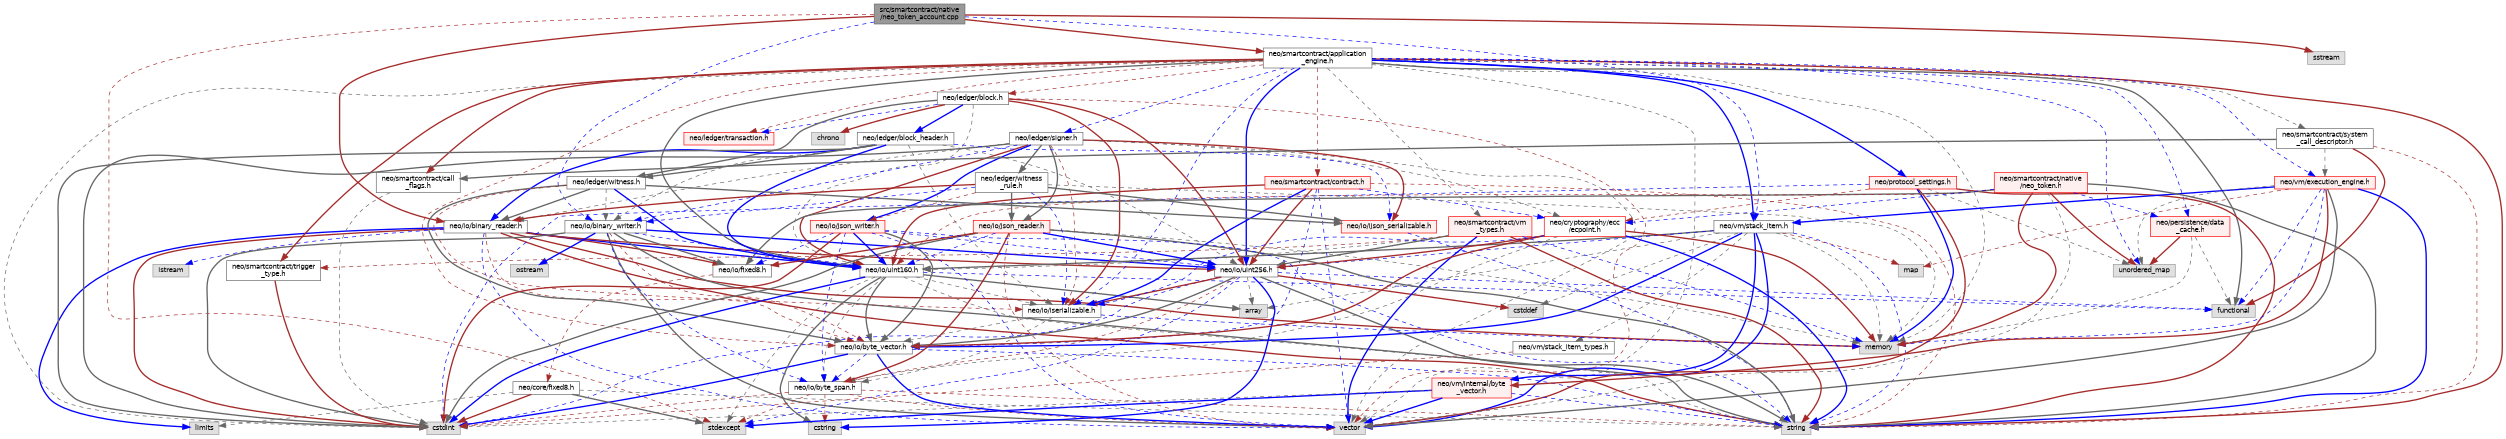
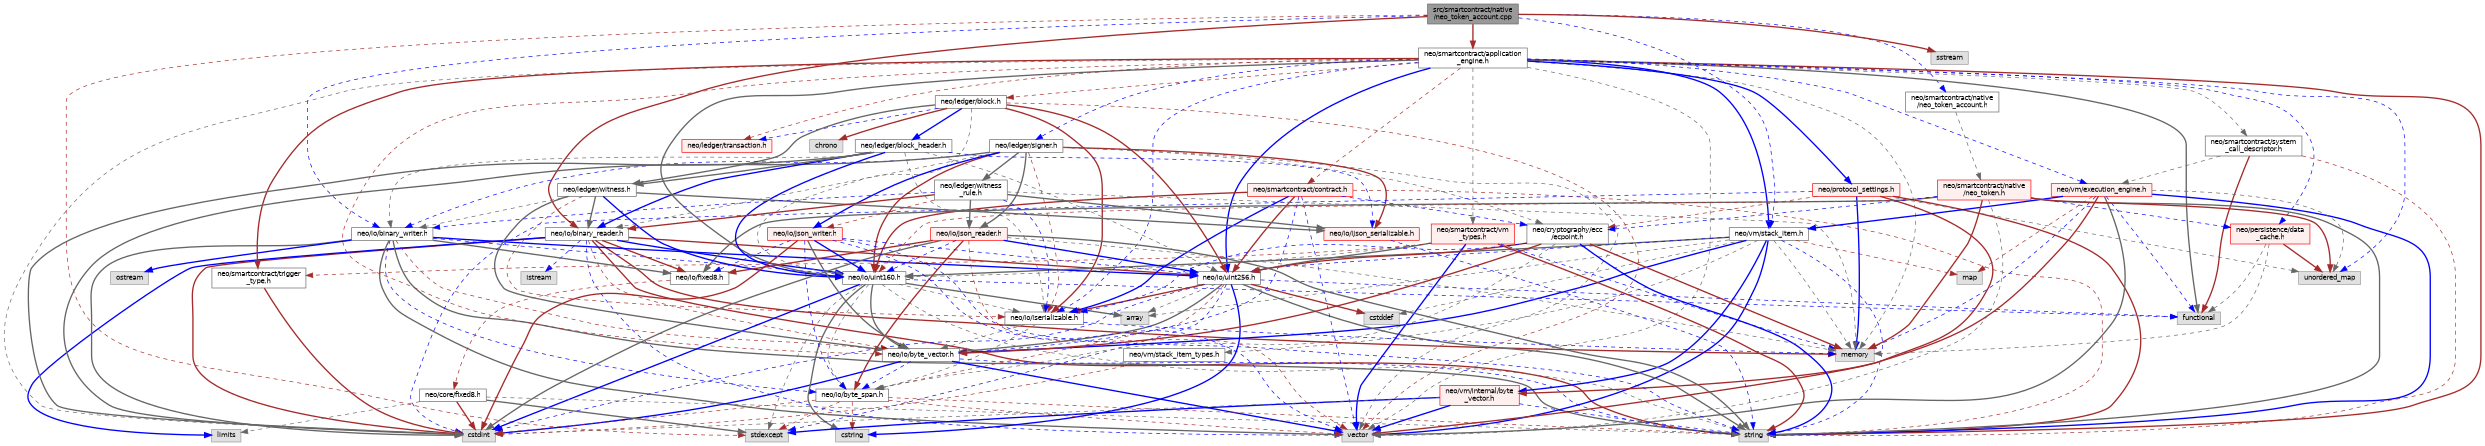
  digraph {
    node [color=grey40 fillcolor=white fontname=Helvetica fontsize=10 shape=box style=filled]
    edge [color=blue fontname=Helvetica fontsize=10 labelfontname=Helvetica labelfontsize=10 style=dashed]
    n1 [color=gray40 fillcolor=grey60 fontcolor=black height=0.2 label="src/smartcontract/native\l/neo_token_account.cpp" width=0.4]
    n2 [height=0.2 label="neo/io/binary_reader.h" width=0.4]
    n3 [color=grey60 fillcolor="#E0E0E0" height=0.2 label=stdexcept width=0.4]
    n4 [height=0.2 label="neo/io/binary_writer.h" width=0.4]
    n5 [height=0.2 label="neo/smartcontract/application\l_engine.h" width=0.4]
    n6 [height=0.2 label="neo/vm/stack_item.h" width=0.4]
+   n7 [height=0.2 label="neo/smartcontract/native\l/neo_token_account.h" width=0.4]
    n8 [color=grey60 fillcolor="#E0E0E0" height=0.2 label=sstream width=0.4]
    n9 [height=0.2 label="neo/io/byte_vector.h" width=0.4]
    n10 [color=grey60 fillcolor="#E0E0E0" height=0.2 label=cstdint width=0.4]
    n11 [color=grey60 fillcolor="#E0E0E0" height=0.2 label=string width=0.4]
    n12 [color=grey60 fillcolor="#E0E0E0" height=0.2 label=vector width=0.4]
    n13 [height=0.2 label="neo/io/fixed8.h" width=0.4]
    n14 [color=grey60 fillcolor="#E0E0E0" height=0.2 label=limits width=0.4]
    n15 [height=0.2 label="neo/io/uint160.h" width=0.4]
    n16 [color=grey60 fillcolor="#E0E0E0" height=0.2 label=memory width=0.4]
    n17 [height=0.2 label="neo/io/uint256.h" width=0.4]
    n18 [color=grey60 fillcolor="#E0E0E0" height=0.2 label=istream width=0.4]
    n19 [height=0.2 label="neo/io/byte_span.h" width=0.4]
    n20 [color=grey60 fillcolor="#E0E0E0" height=0.2 label=ostream width=0.4]
    n21 [height=0.2 label="neo/io/iserializable.h" width=0.4]
    n22 [color=grey60 fillcolor="#E0E0E0" height=0.2 label=functional width=0.4]
    n23 [height=0.2 label="neo/ledger/block.h" width=0.4]
    n24 [color=red fillcolor="#FFF0F0" height=0.2 label="neo/ledger/transaction.h" width=0.4]
    n25 [height=0.2 label="neo/ledger/signer.h" width=0.4]
    n26 [color=red fillcolor="#FFF0F0" height=0.2 label="neo/persistence/data\l_cache.h" width=0.4]
    n27 [color=grey60 fillcolor="#E0E0E0" height=0.2 label=unordered_map width=0.4]
    n28 [color=red fillcolor="#FFF0F0" height=0.2 label="neo/protocol_settings.h" width=0.4]
-   n29 [height=0.2 label="neo/smartcontract/call\l_flags.h" width=0.4]
    n30 [color=red fillcolor="#FFF0F0" height=0.2 label="neo/smartcontract/contract.h" width=0.4]
    n31 [height=0.2 label="neo/smartcontract/system\l_call_descriptor.h" width=0.4]
    n32 [color=red fillcolor="#FFF0F0" height=0.2 label="neo/vm/execution_engine.h" width=0.4]
    n33 [height=0.2 label="neo/smartcontract/trigger\l_type.h" width=0.4]
    n34 [color=red fillcolor="#FFF0F0" height=0.2 label="neo/smartcontract/vm\l_types.h" width=0.4]
    n35 [color=grey60 fillcolor="#E0E0E0" height=0.2 label=array width=0.4]
    n36 [color=grey60 fillcolor="#E0E0E0" height=0.2 label=cstddef width=0.4]
    n37 [color=red fillcolor="#FFF0F0" height=0.2 label="neo/vm/internal/byte\l_vector.h" width=0.4]
    n38 [color=grey60 fillcolor="#E0E0E0" height=0.2 label=map width=0.4]
    n39 [height=0.2 label="neo/vm/stack_item_types.h" width=0.4]
    n40 [color=red fillcolor="#FFF0F0" height=0.2 label="neo/smartcontract/native\l/neo_token.h" width=0.4]
    n41 [height=0.2 label="neo/core/fixed8.h" width=0.4]
    n42 [color=grey60 fillcolor="#E0E0E0" height=0.2 label=cstring width=0.4]
    n43 [height=0.2 label="neo/ledger/block_header.h" width=0.4]
    n44 [height=0.2 label="neo/ledger/witness.h" width=0.4]
    n45 [color=grey60 fillcolor="#E0E0E0" height=0.2 label=chrono width=0.4]
    n46 [color=red fillcolor="#FFF0F0" height=0.2 label="neo/io/ijson_serializable.h" width=0.4]
-   n47 [color=red height=0.2 label="neo/cryptography/ecc\l/ecpoint.h" width=0.4]
+   n47 [height=0.2 label="neo/cryptography/ecc\l/ecpoint.h" width=0.4]
    n48 [color=red fillcolor="#FFF0F0" height=0.2 label="neo/io/json_reader.h" width=0.4]
    n49 [color=red fillcolor="#FFF0F0" height=0.2 label="neo/io/json_writer.h" width=0.4]
    n50 [height=0.2 label="neo/ledger/witness\l_rule.h" width=0.4]
    n1 -> n2 [color=brown style=bold]
    n1 -> n3 [color=brown]
    n1 -> n4
    n1 -> n5 [color=brown style=bold]
    n1 -> n6
+   n1 -> n7
    n1 -> n8 [color=brown style=bold]
    n2 -> n9 [color=brown]
    n2 -> n10 [color=brown style=bold]
    n2 -> n11 [color=brown style=bold]
    n2 -> n12
    n2 -> n13 [color=brown style=bold]
    n2 -> n14 [style=bold]
    n2 -> n15 [style=bold]
    n2 -> n16 [color=brown style=bold]
    n2 -> n17 [color=brown style=bold]
    n2 -> n18
    n4 -> n9 [color=brown]
    n4 -> n10 [color=gray40 style=bold]
    n4 -> n11 [color=gray40 style=bold]
    n4 -> n12 [color=gray40 style=bold]
    n4 -> n13 [color=gray40 style=bold]
    n4 -> n15
    n4 -> n17 [style=bold]
    n4 -> n19
    n4 -> n20 [style=bold]
    n5 -> n6 [style=bold]
    n5 -> n9 [color=brown]
    n5 -> n10 [color=gray40]
    n5 -> n11 [color=brown style=bold]
    n5 -> n12 [color=gray40]
    n5 -> n15 [color=gray40 style=bold]
    n5 -> n16 [color=gray40]
    n5 -> n17 [style=bold]
    n5 -> n21
    n5 -> n22 [color=gray40 style=bold]
    n5 -> n23 [color=brown]
    n5 -> n24 [color=brown]
    n5 -> n25
    n5 -> n26
    n5 -> n27
    n5 -> n28 [style=bold]
-   n5 -> n29 [color=brown style=bold]
    n5 -> n30 [color=brown]
    n5 -> n31 [color=gray40]
    n5 -> n32
    n5 -> n33 [color=brown style=bold]
    n5 -> n34 [color=gray40]
    n6 -> n9 [style=bold]
    n6 -> n11
    n6 -> n12 [style=bold]
    n6 -> n15 [color=gray40 style=bold]
    n6 -> n16 [color=gray40]
    n6 -> n17
    n6 -> n35 [color=gray40]
    n6 -> n36 [color=gray40]
    n6 -> n37 [style=bold]
    n6 -> n38 [color=brown]
    n6 -> n39 [color=gray40]
+   n7 -> n40 [color=gray40]
    n9 -> n10 [style=bold]
    n9 -> n11
    n9 -> n12 [style=bold]
    n9 -> n19
    n13 -> n41 [color=brown]
    n15 -> n3 [color=gray40]
    n15 -> n9 [color=gray40 style=bold]
    n15 -> n10 [style=bold]
    n15 -> n11 [color=gray40]
    n15 -> n19 [color=gray40]
    n15 -> n21 [color=gray40]
    n15 -> n22
    n15 -> n35 [color=gray40 style=bold]
    n15 -> n42 [color=gray40 style=bold]
    n17 -> n3
    n17 -> n9 [color=gray40 style=bold]
    n17 -> n10
    n17 -> n11 [color=gray40 style=bold]
    n17 -> n19 [color=brown]
    n17 -> n21 [color=brown style=bold]
    n17 -> n22
    n17 -> n35 [color=gray40]
    n17 -> n36 [color=brown style=bold]
    n17 -> n42 [style=bold]
    n19 -> n3 [color=brown]
    n19 -> n10 [color=brown]
    n19 -> n11 [color=brown]
    n19 -> n12 [color=brown]
    n19 -> n42 [color=brown]
    n21 -> n9 [color=gray40]
    n21 -> n16
    n21 -> n19 [color=gray40]
    n23 -> n12 [color=brown]
    n23 -> n15 [color=gray40]
    n23 -> n17 [color=brown style=bold]
    n23 -> n21 [color=brown style=bold]
    n23 -> n24
    n23 -> n43 [style=bold]
    n23 -> n44 [color=gray40 style=bold]
    n23 -> n45 [color=brown style=bold]
    n25 -> n2 [color=gray40]
    n25 -> n4
    n25 -> n10 [color=gray40 style=bold]
    n25 -> n12 [color=gray40]
    n25 -> n15 [color=brown style=bold]
    n25 -> n21 [color=brown]
    n25 -> n46 [color=brown style=bold]
    n25 -> n47 [color=gray40]
    n25 -> n48 [color=gray40 style=bold]
    n25 -> n49 [style=bold]
    n25 -> n50 [color=gray40 style=bold]
    n26 -> n16 [color=gray40]
    n26 -> n22 [color=gray40]
    n26 -> n27 [color=brown style=bold]
    n28 -> n10
    n28 -> n11 [color=brown style=bold]
    n28 -> n12 [color=brown style=bold]
    n28 -> n16 [style=bold]
    n28 -> n27 [color=gray40]
    n28 -> n47 [color=brown]
-   n29 -> n10 [color=gray40]
    n30 -> n9
    n30 -> n11 [color=brown]
    n30 -> n12
    n30 -> n15 [color=brown style=bold]
    n30 -> n17 [color=brown style=bold]
    n30 -> n21 [style=bold]
    n30 -> n47
    n31 -> n11 [color=brown]
    n31 -> n22 [color=brown style=bold]
-   n31 -> n29 [color=gray40 style=bold]
    n31 -> n32 [color=gray40]
    n32 -> n6 [style=bold]
    n32 -> n11 [style=bold]
    n32 -> n12 [color=gray40 style=bold]
    n32 -> n16
    n32 -> n22
    n32 -> n27 [color=gray40]
    n32 -> n37 [color=brown style=bold]
    n32 -> n38 [color=brown]
    n33 -> n10 [color=brown style=bold]
    n34 -> n11 [color=brown style=bold]
    n34 -> n12 [style=bold]
    n34 -> n15 [color=gray40]
    n34 -> n16
    n34 -> n17 [color=gray40 style=bold]
    n34 -> n33 [color=brown]
    n37 -> n3 [style=bold]
    n37 -> n10 [color=gray40]
    n37 -> n11
    n37 -> n12 [style=bold]
    n39 -> n10 [color=brown]
    n40 -> n11 [color=gray40 style=bold]
    n40 -> n12 [color=gray40]
    n40 -> n13 [color=gray40 style=bold]
    n40 -> n15 [color=brown]
    n40 -> n16 [color=brown style=bold]
    n40 -> n26
    n40 -> n27 [color=brown style=bold]
    n40 -> n47
    n41 -> n3 [color=gray40 style=bold]
    n41 -> n10 [color=brown style=bold]
    n41 -> n11 [color=gray40]
    n41 -> n14 [color=gray40]
    n43 -> n2 [style=bold]
    n43 -> n4 [color=gray40]
    n43 -> n10 [color=gray40 style=bold]
    n43 -> n15 [style=bold]
    n43 -> n17 [color=gray40]
    n43 -> n21 [color=gray40]
    n43 -> n44 [color=gray40 style=bold]
    n43 -> n46
    n44 -> n2 [color=gray40 style=bold]
    n44 -> n4 [color=gray40]
    n44 -> n9 [color=gray40 style=bold]
    n44 -> n15 [style=bold]
    n44 -> n21 [color=brown]
    n44 -> n46 [color=gray40 style=bold]
    n46 -> n11
    n47 -> n9 [color=brown style=bold]
    n47 -> n11 [style=bold]
    n47 -> n16 [color=brown style=bold]
    n47 -> n17 [color=brown style=bold]
    n47 -> n19 [color=gray40]
    n47 -> n21
    n48 -> n10 [color=gray40 style=bold]
    n48 -> n11 [color=gray40 style=bold]
    n48 -> n12 [color=brown]
    n48 -> n13 [color=brown style=bold]
    n48 -> n15
    n48 -> n16 [color=gray40]
    n48 -> n17 [style=bold]
    n48 -> n19 [color=brown style=bold]
    n49 -> n9 [color=gray40 style=bold]
    n49 -> n10 [color=brown style=bold]
    n49 -> n11
    n49 -> n12
    n49 -> n13
    n49 -> n15 [style=bold]
    n49 -> n17
    n49 -> n19
    n50 -> n2 [color=brown style=bold]
    n50 -> n4
    n50 -> n16 [color=gray40]
    n50 -> n21
    n50 -> n46 [color=gray40 style=bold]
    n50 -> n48 [color=gray40 style=bold]
    n50 -> n49 [color=brown]
  }
